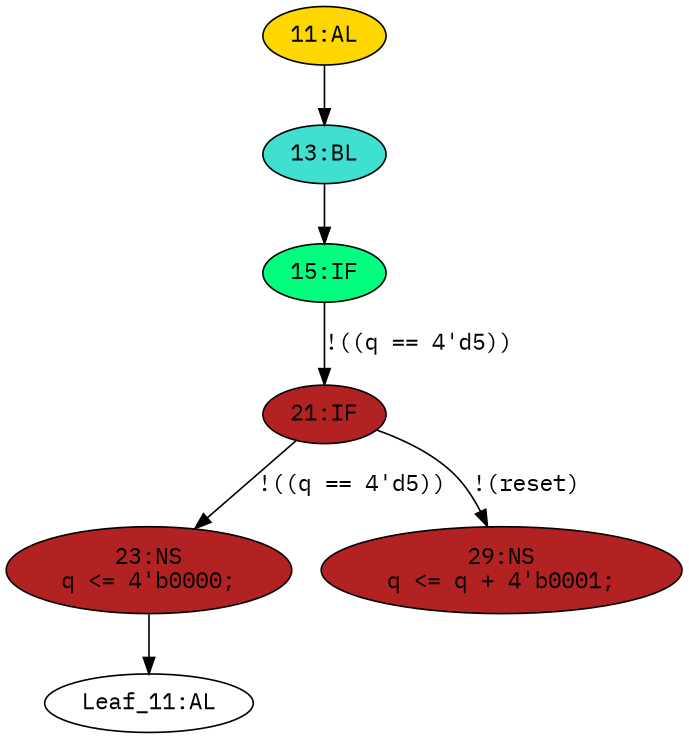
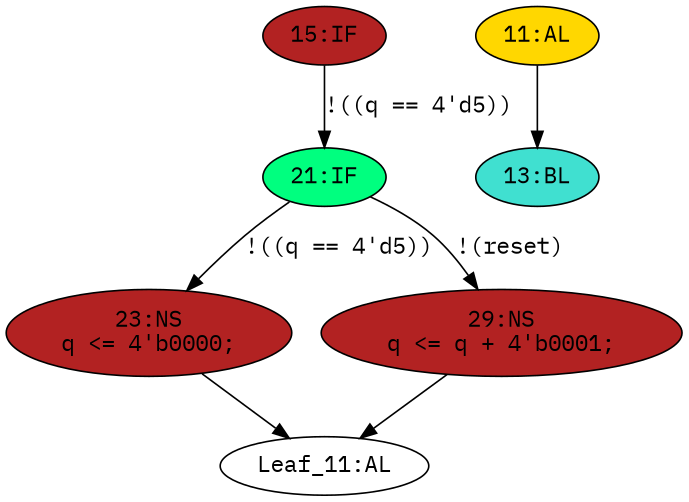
  strict digraph {
    fontname="IBM Plex Mono"
    node [fillcolor=firebrick fontname="IBM Plex Mono" statements="[]" style=filled typ=NonblockingSubstitution]
    edge [cond="[]" fontname="IBM Plex Mono" lineno=None]
    n1 [ast="<pyverilog.vparser.ast.NonblockingSubstitution object at 0x7f8b35ea1290>" label="23:NS\nq <= 4'b0000;" statements="[<pyverilog.vparser.ast.NonblockingSubstitution object at 0x7f8b35ea1290>]"]
    n2 [def_var="['q']" label="Leaf_11:AL" fillcolor="" statements="" style="" typ=""]
    n3 [ast="<pyverilog.vparser.ast.Block object at 0x7f8b35ea1510>" fillcolor=turquoise label="13:BL" typ=Block]
-   n4 [ast="<pyverilog.vparser.ast.IfStatement object at 0x7f8b35ea1550>" fillcolor=springgreen label="15:IF" typ=IfStatement]
-   n5 [ast="<pyverilog.vparser.ast.IfStatement object at 0x7f8b35ea15d0>" label="21:IF" typ=IfStatement]
+   n4 [ast="<pyverilog.vparser.ast.IfStatement object at 0x7f8b35ea1550>" label="15:IF" typ=IfStatement]
+   n5 [ast="<pyverilog.vparser.ast.IfStatement object at 0x7f8b35ea15d0>" fillcolor=springgreen label="21:IF" typ=IfStatement]
    n6 [ast="<pyverilog.vparser.ast.NonblockingSubstitution object at 0x7f8b35ea1610>" label="29:NS\nq <= q + 4'b0001;" statements="[<pyverilog.vparser.ast.NonblockingSubstitution object at 0x7f8b35ea1610>]"]
    n7 [ast="<pyverilog.vparser.ast.Always object at 0x7f8b35ea1a50>" clk_sens=True fillcolor=gold label="11:AL" sens="['clk', 'reset']" typ=Always use_var="['q', 'reset']"]
    n1 -> n2
-   n3 -> n4
    n4 -> n5 [cond="['reset']" label="!((q == 4'd5))" lineno=15]
    n5 -> n1 [cond="['q']" label="!((q == 4'd5))" lineno=21]
    n5 -> n6 [cond="['q']" label="!(reset)" lineno=21]
+   n6 -> n2
    n7 -> n3
  }
